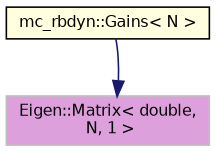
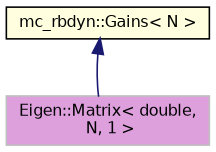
  digraph {
    node [fontname=Helvetica fontsize=10 shape=record style=filled]
    n1 [color=black fillcolor=lightyellow fontcolor=black height=0.2 label="mc_rbdyn::Gains\< N \>" width=0.4]
    n2 [color=grey75 fillcolor=plum height=0.2 label="Eigen::Matrix\< double,\l N, 1 \>" width=0.4]
-   n2 -> n1 [color=midnightblue dir=back fontname=Helvetica fontsize=10 labelfontname=Helvetica labelfontsize=10 style=solid]
+   n1 -> n2 [color=midnightblue dir=back fontname=Helvetica fontsize=10 labelfontname=Helvetica labelfontsize=10 style=solid]
  }
